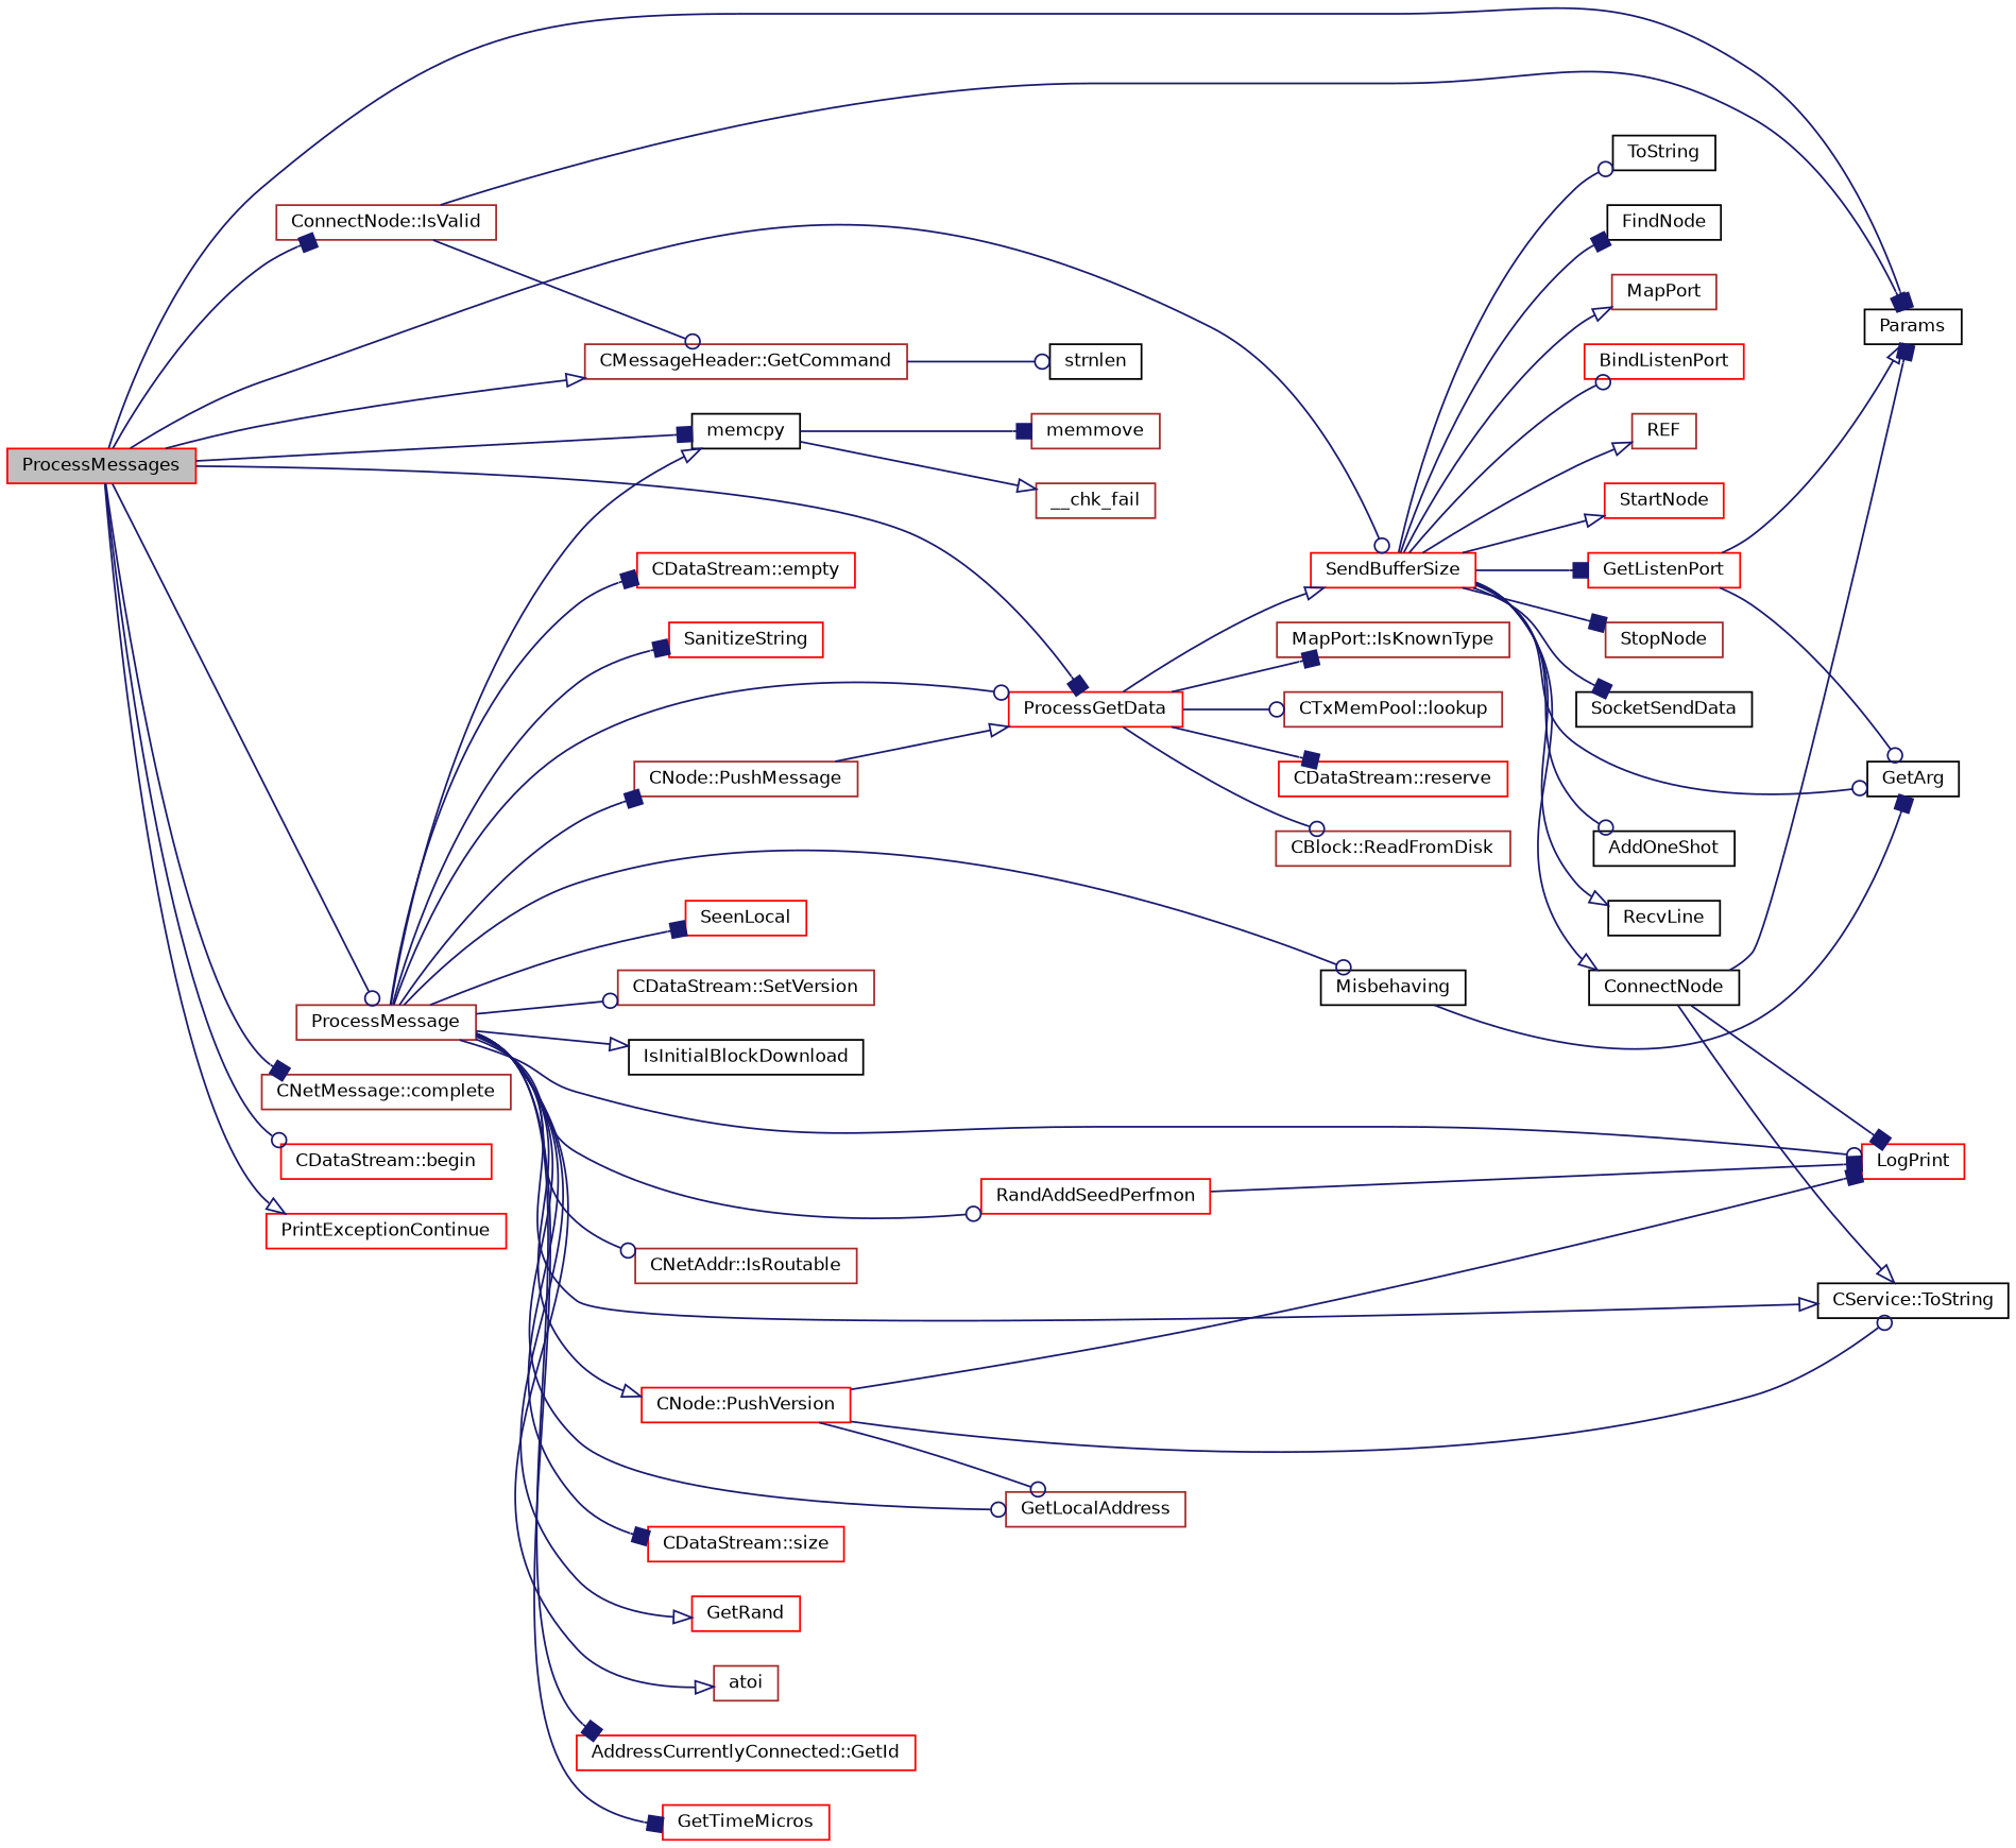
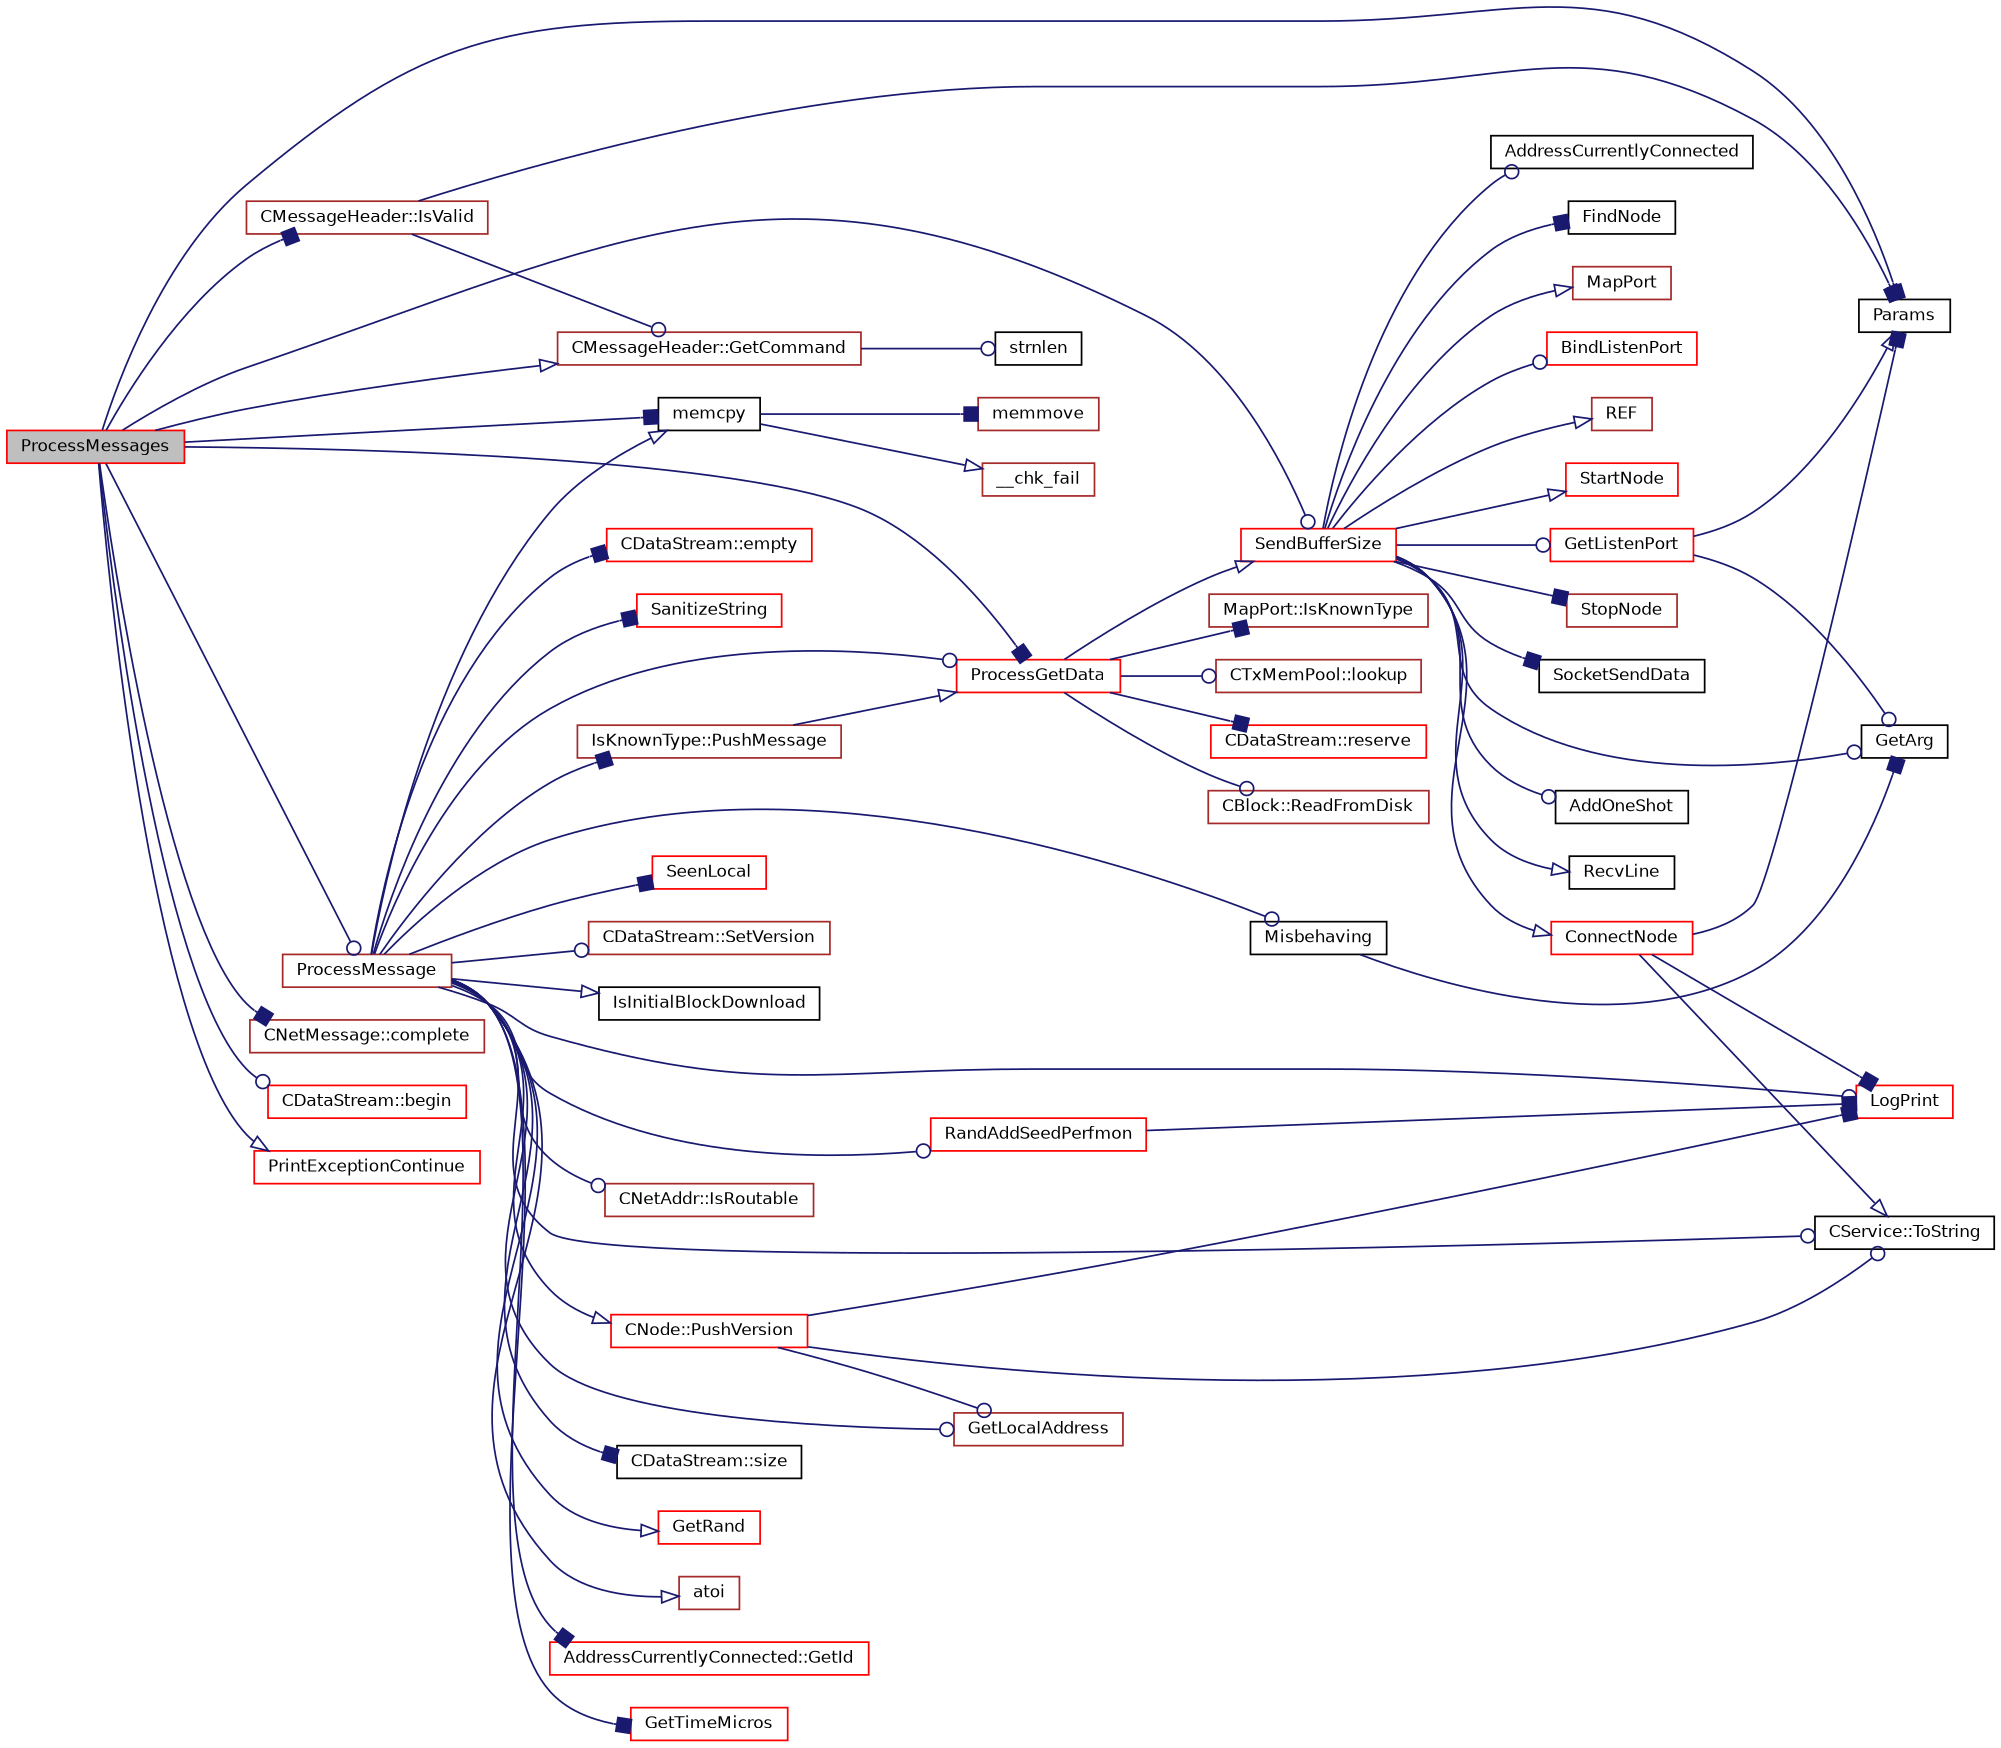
  digraph {
    rankdir=LR
    node [color=red fillcolor=white fontname=Helvetica fontsize=10 shape=record style=filled]
    edge [arrowhead=box color=midnightblue fontname=Helvetica fontsize=10 labelfontname=Helvetica labelfontsize=10 style=solid]
    n1 [fillcolor=grey75 fontcolor=black height=0.2 label=ProcessMessages width=0.4]
    n2 [height=0.2 label=ProcessGetData width=0.4]
    n3 [height=0.2 label=SendBufferSize width=0.4]
    n4 [color=black height=0.2 label=Params width=0.4]
    n5 [color=brown height=0.2 label="CNetMessage::complete" width=0.4]
-   n6 [color=brown height=0.2 label="ConnectNode::IsValid" width=0.4]
+   n6 [color=brown height=0.2 label="CMessageHeader::IsValid" width=0.4]
    n7 [color=brown height=0.2 label="CMessageHeader::GetCommand" width=0.4]
    n8 [height=0.2 label="CDataStream::begin" width=0.4]
    n9 [color=black height=0.2 label=memcpy width=0.4]
    n10 [color=brown height=0.2 label=ProcessMessage width=0.4]
    n11 [height=0.2 label=PrintExceptionContinue width=0.4]
    n12 [color=brown height=0.2 label="CBlock::ReadFromDisk" width=0.4]
    n13 [color=brown height=0.2 label="MapPort::IsKnownType" width=0.4]
    n14 [color=brown height=0.2 label="CTxMemPool::lookup" width=0.4]
    n15 [height=0.2 label="CDataStream::reserve" width=0.4]
    n16 [color=black height=0.2 label=GetArg width=0.4]
    n17 [color=black height=0.2 label=AddOneShot width=0.4]
    n18 [color=black height=0.2 label=RecvLine width=0.4]
-   n19 [color=black height=0.2 label=ToString width=0.4]
+   n19 [color=black height=0.2 label=AddressCurrentlyConnected width=0.4]
    n20 [color=black height=0.2 label=FindNode width=0.4]
-   n21 [color=black height=0.2 label=ConnectNode width=0.4]
+   n21 [height=0.2 label=ConnectNode width=0.4]
    n22 [color=brown height=0.2 label=MapPort width=0.4]
    n23 [height=0.2 label=GetListenPort width=0.4]
    n24 [height=0.2 label=BindListenPort width=0.4]
    n25 [color=brown height=0.2 label=REF width=0.4]
    n26 [height=0.2 label=StartNode width=0.4]
    n27 [color=brown height=0.2 label=StopNode width=0.4]
    n28 [color=black height=0.2 label=SocketSendData width=0.4]
    n29 [color=black height=0.2 label=strnlen width=0.4]
    n30 [color=brown height=0.2 label=memmove width=0.4]
    n31 [color=brown height=0.2 label=__chk_fail width=0.4]
-   n32 [color=brown height=0.2 label="CNode::PushMessage" width=0.4]
+   n32 [color=brown height=0.2 label="IsKnownType::PushMessage" width=0.4]
    n33 [height=0.2 label=LogPrint width=0.4]
    n34 [color=black height=0.2 label="CService::ToString" width=0.4]
    n35 [height=0.2 label=RandAddSeedPerfmon width=0.4]
-   n36 [height=0.2 label="CDataStream::size" width=0.4]
+   n36 [color=black height=0.2 label="CDataStream::size" width=0.4]
    n37 [height=0.2 label=GetRand width=0.4]
    n38 [color=brown height=0.2 label=atoi width=0.4]
    n39 [height=0.2 label="AddressCurrentlyConnected::GetId" width=0.4]
    n40 [height=0.2 label=GetTimeMicros width=0.4]
    n41 [color=black height=0.2 label=Misbehaving width=0.4]
    n42 [height=0.2 label="CDataStream::empty" width=0.4]
    n43 [height=0.2 label=SanitizeString width=0.4]
    n44 [height=0.2 label=SeenLocal width=0.4]
    n45 [height=0.2 label="CNode::PushVersion" width=0.4]
    n46 [color=brown height=0.2 label=GetLocalAddress width=0.4]
    n47 [color=brown height=0.2 label="CDataStream::SetVersion" width=0.4]
    n48 [color=black height=0.2 label=IsInitialBlockDownload width=0.4]
    n49 [color=brown height=0.2 label="CNetAddr::IsRoutable" width=0.4]
    n1 -> n2
    n1 -> n3 [arrowhead=odot]
    n1 -> n4
    n1 -> n5
    n1 -> n6
    n1 -> n7 [arrowhead=onormal]
    n1 -> n8 [arrowhead=odot]
    n1 -> n9
    n1 -> n10 [arrowhead=odot]
    n1 -> n11 [arrowhead=onormal]
    n2 -> n3 [arrowhead=onormal]
    n2 -> n12 [arrowhead=odot]
    n2 -> n13
    n2 -> n14 [arrowhead=odot]
    n2 -> n15
    n3 -> n16 [arrowhead=odot]
    n3 -> n17 [arrowhead=odot]
    n3 -> n18 [arrowhead=onormal]
    n3 -> n19 [arrowhead=odot]
    n3 -> n20
    n3 -> n21 [arrowhead=onormal]
    n3 -> n22 [arrowhead=onormal]
-   n3 -> n23
+   n3 -> n23 [arrowhead=odot]
    n3 -> n24 [arrowhead=odot]
    n3 -> n25 [arrowhead=onormal]
    n3 -> n26 [arrowhead=onormal]
    n3 -> n27
    n3 -> n28
    n6 -> n4
    n6 -> n7 [arrowhead=odot]
    n7 -> n29 [arrowhead=odot]
    n9 -> n30
    n9 -> n31 [arrowhead=onormal]
    n10 -> n2 [arrowhead=odot]
    n10 -> n9 [arrowhead=onormal]
    n10 -> n32
    n10 -> n33 [arrowhead=odot]
-   n10 -> n34 [arrowhead=onormal]
+   n10 -> n34 [arrowhead=odot]
    n10 -> n35 [arrowhead=odot]
    n10 -> n36
    n10 -> n37 [arrowhead=onormal]
    n10 -> n38 [arrowhead=onormal]
    n10 -> n39
    n10 -> n40
    n10 -> n41 [arrowhead=odot]
    n10 -> n42
    n10 -> n43
    n10 -> n44
    n10 -> n45 [arrowhead=onormal]
    n10 -> n46 [arrowhead=odot]
    n10 -> n47 [arrowhead=odot]
    n10 -> n48 [arrowhead=onormal]
    n10 -> n49 [arrowhead=odot]
    n21 -> n4
    n21 -> n33
    n21 -> n34 [arrowhead=onormal]
    n23 -> n4 [arrowhead=onormal]
    n23 -> n16 [arrowhead=odot]
    n32 -> n2 [arrowhead=onormal]
    n35 -> n33
    n41 -> n16
    n45 -> n33
    n45 -> n34 [arrowhead=odot]
    n45 -> n46 [arrowhead=odot]
  }
